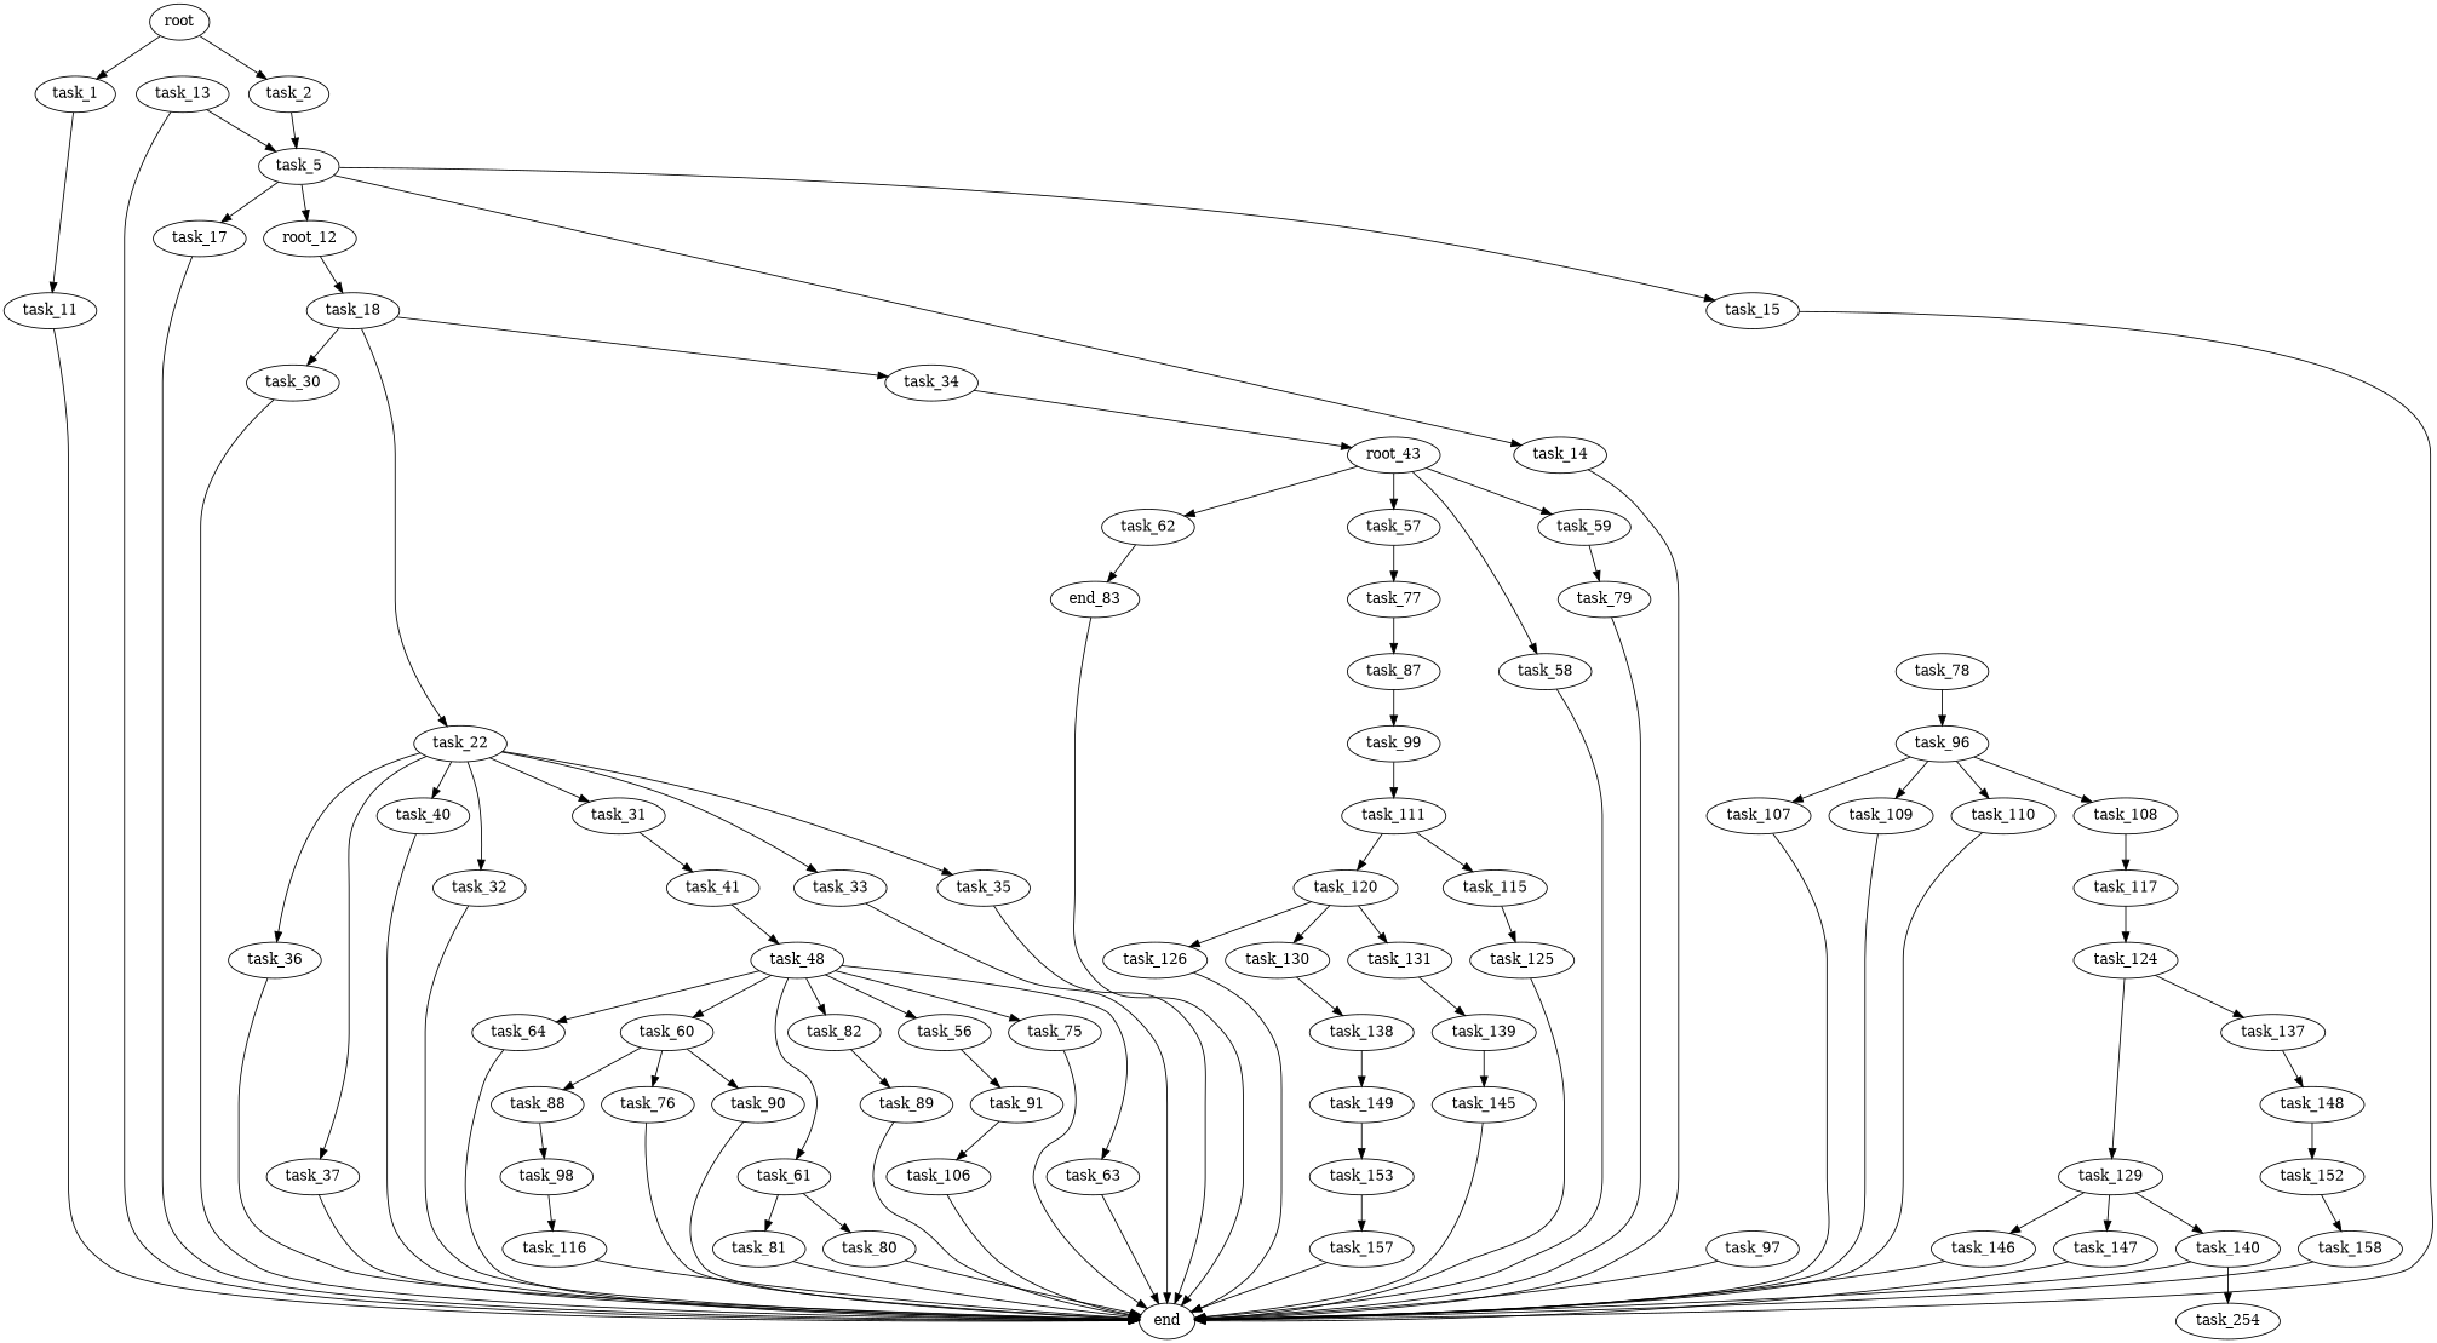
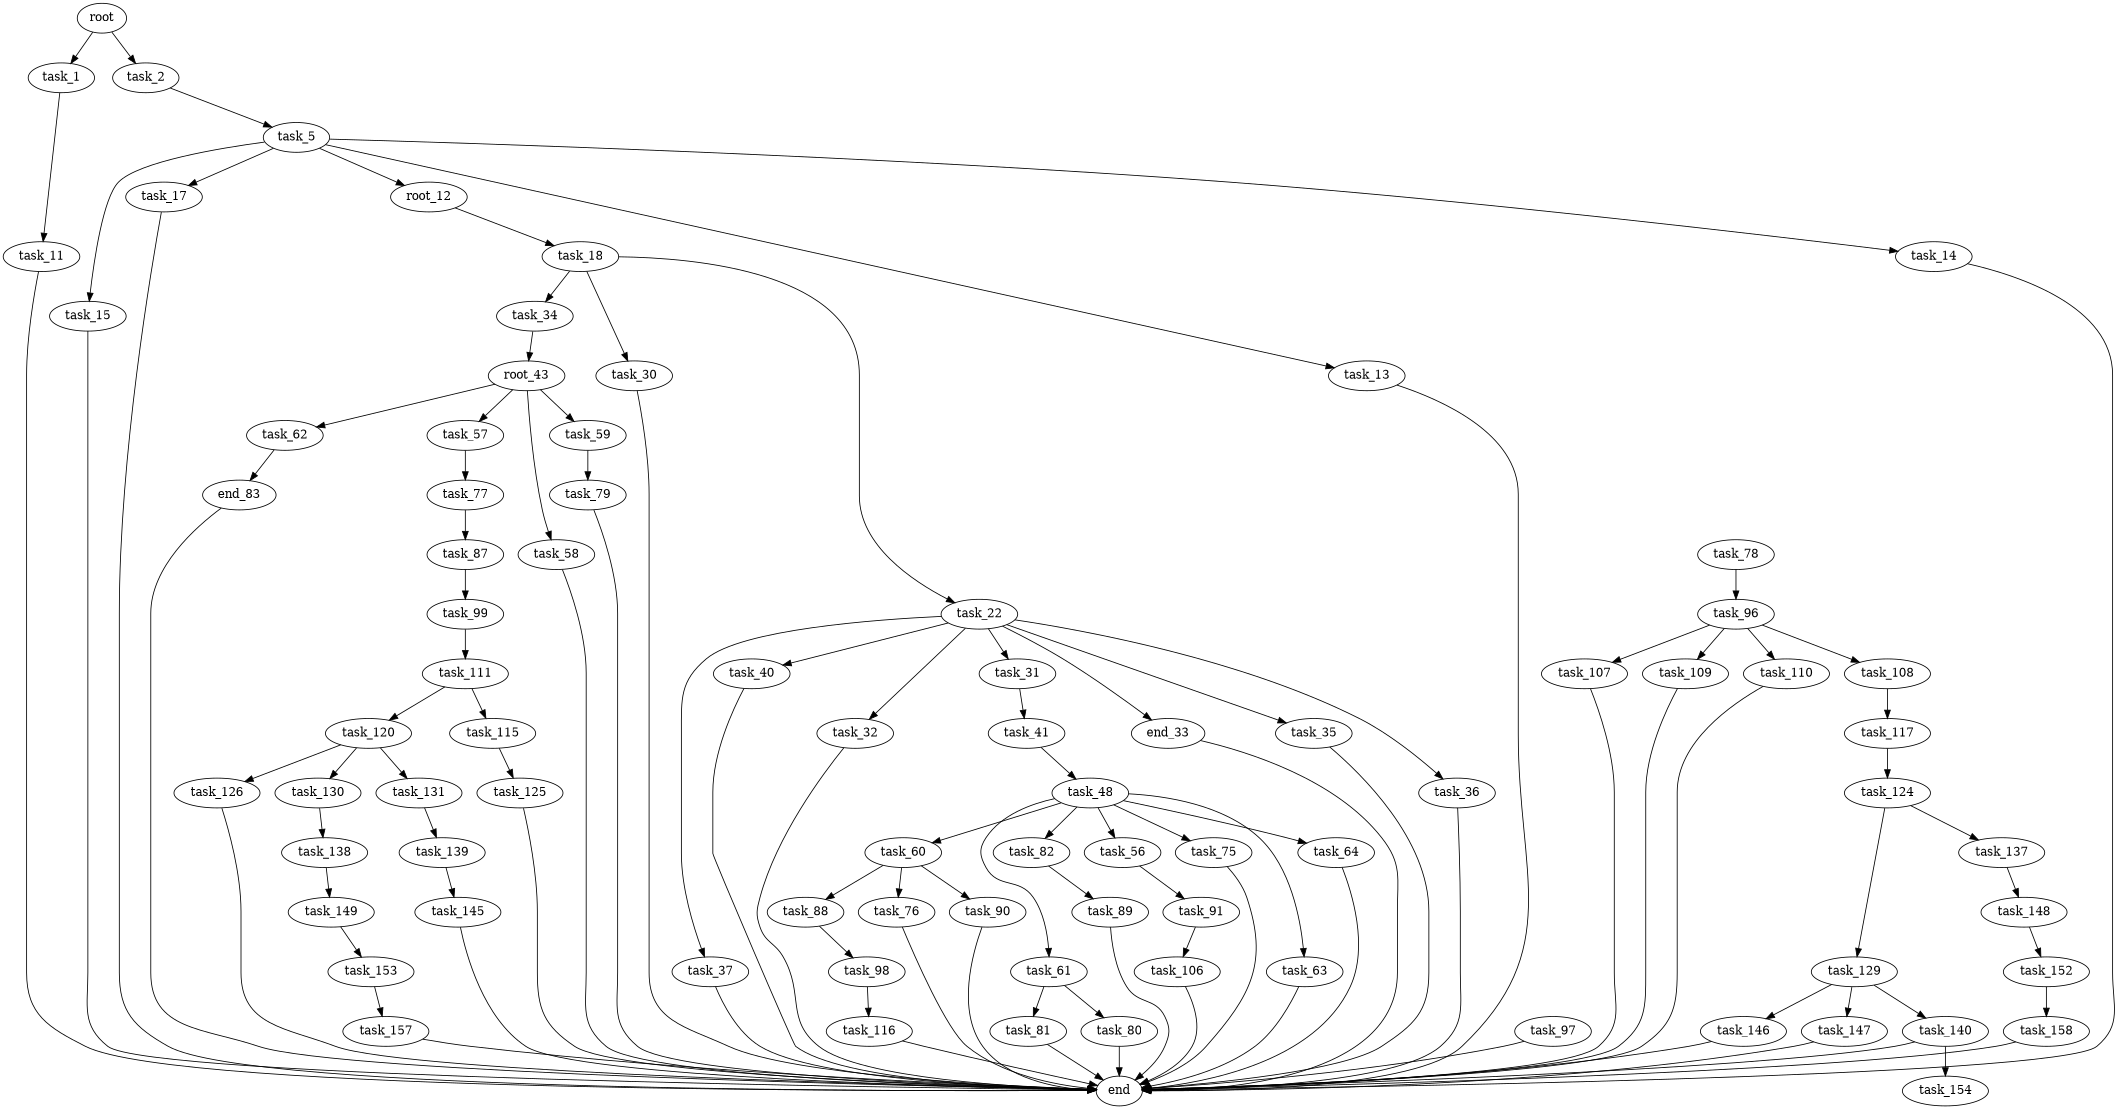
  digraph {
    root
    task_1
    task_2
    task_11
    task_5
    end
    n7 [label=root_12]
    task_13
    task_14
    task_15
    task_17
    task_18
    task_22
    task_30
    task_34
    task_31
    task_32
-   task_33
+   task_33 [label=end_33]
    task_35
    task_36
    task_37
    task_40
    n23 [label=root_43]
    task_41
    task_57
    task_58
    task_59
    task_62
    task_48
    task_56
    task_60
    task_61
    task_63
    task_64
    task_75
    task_82
    task_77
    task_79
    n39 [label=end_83]
    task_91
    task_76
    task_88
    task_90
    task_80
    task_81
    task_89
    task_87
    task_106
    task_78
    task_96
    task_98
    task_99
    task_107
    task_108
    task_109
    task_110
    task_116
    task_97
    task_111
    task_117
    task_115
    task_120
    task_124
    task_125
    task_126
    task_130
    task_131
    task_129
    task_137
    task_138
    task_139
    task_140
    task_146
    task_147
    task_148
    task_149
    task_145
-   task_154 [label=task_254]
+   task_154
    task_152
    task_153
    task_158
    task_157
    root -> task_1
    root -> task_2
    task_1 -> task_11
    task_2 -> task_5
    task_11 -> end
    task_5 -> n7
-   task_13 -> task_5
+   task_5 -> task_13
    task_5 -> task_14
    task_5 -> task_15
    task_5 -> task_17
    n7 -> task_18
    task_13 -> end
    task_14 -> end
    task_15 -> end
    task_17 -> end
    task_18 -> task_22
    task_18 -> task_30
    task_18 -> task_34
    task_22 -> task_31
    task_22 -> task_32
    task_22 -> task_33
    task_22 -> task_35
    task_22 -> task_36
    task_22 -> task_37
    task_22 -> task_40
    task_30 -> end
    task_34 -> n23
    task_31 -> task_41
    task_32 -> end
    task_33 -> end
    task_35 -> end
    task_36 -> end
    task_37 -> end
    task_40 -> end
    n23 -> task_57
    n23 -> task_58
    n23 -> task_59
    n23 -> task_62
    task_41 -> task_48
    task_57 -> task_77
    task_58 -> end
    task_59 -> task_79
    task_62 -> n39
    task_48 -> task_56
    task_48 -> task_60
    task_48 -> task_61
    task_48 -> task_63
    task_48 -> task_64
    task_48 -> task_75
    task_48 -> task_82
    task_56 -> task_91
    task_60 -> task_76
    task_60 -> task_88
    task_60 -> task_90
    task_61 -> task_80
    task_61 -> task_81
    task_63 -> end
    task_64 -> end
    task_75 -> end
    task_82 -> task_89
    task_77 -> task_87
    task_79 -> end
    n39 -> end
    task_91 -> task_106
    task_76 -> end
    task_88 -> task_98
    task_90 -> end
    task_80 -> end
    task_81 -> end
    task_89 -> end
    task_87 -> task_99
    task_106 -> end
    task_78 -> task_96
    task_96 -> task_107
    task_96 -> task_108
    task_96 -> task_109
    task_96 -> task_110
    task_98 -> task_116
    task_99 -> task_111
    task_107 -> end
    task_108 -> task_117
    task_109 -> end
    task_110 -> end
    task_116 -> end
    task_97 -> end
    task_111 -> task_115
    task_111 -> task_120
    task_117 -> task_124
    task_115 -> task_125
    task_120 -> task_126
    task_120 -> task_130
    task_120 -> task_131
    task_124 -> task_129
    task_124 -> task_137
    task_125 -> end
    task_126 -> end
    task_130 -> task_138
    task_131 -> task_139
    task_129 -> task_140
    task_129 -> task_146
    task_129 -> task_147
    task_137 -> task_148
    task_138 -> task_149
    task_139 -> task_145
    task_140 -> end
    task_140 -> task_154
    task_146 -> end
    task_147 -> end
    task_148 -> task_152
    task_149 -> task_153
    task_145 -> end
    task_152 -> task_158
    task_153 -> task_157
    task_158 -> end
    task_157 -> end
  }
